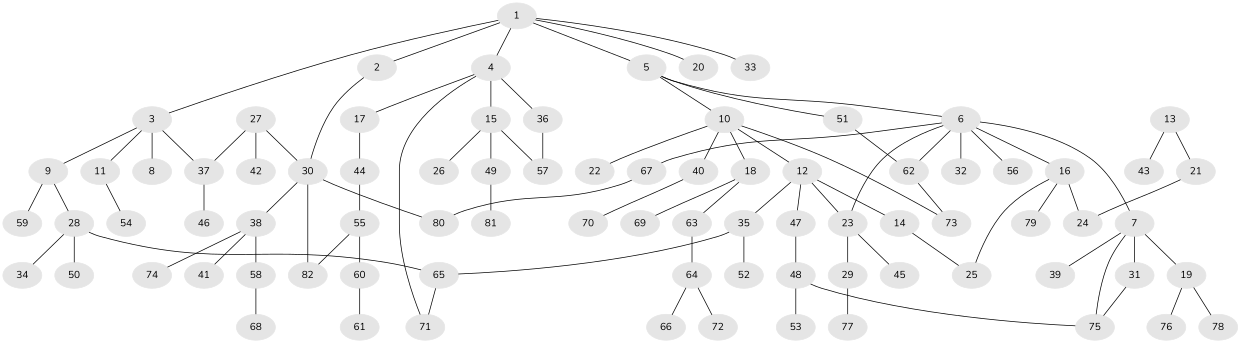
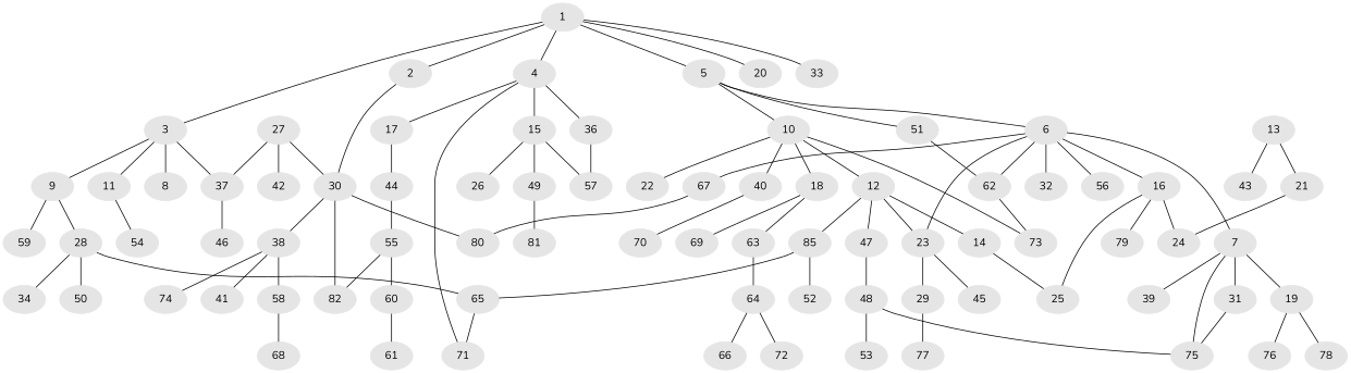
  graph {
    fontname=Nunito
    node [color=gray90 fontname=Nunito style=filled]
    edge [fontname=Nunito]
    1
    2
    3
    4
    5
    20
    33
    30
    8
    9
    11
    37
    15
    17
    36
    71
    6
    10
    51
    27
    42
    28
    59
    54
    46
    13
    21
    43
    26
    49
    57
    44
    7
    16
    23
    32
    56
    62
    67
    12
    18
    22
    40
    73
    19
    31
    39
    75
    25
    24
    79
    29
    45
    80
    76
    78
    34
    50
    65
    14
-   35
+   35 [label=85]
    47
    63
    69
    70
    52
    48
    81
    55
    64
    77
    38
    82
    41
    58
    74
    68
    60
    53
    61
    66
    72
    1 -- 2
    1 -- 3
    1 -- 4
    1 -- 5
    1 -- 20
    1 -- 33
    2 -- 30
    3 -- 8
    3 -- 9
    3 -- 11
    3 -- 37
    4 -- 15
    4 -- 17
    4 -- 36
    4 -- 71
    5 -- 6
    5 -- 10
    5 -- 51
    30 -- 80
    30 -- 38
    30 -- 82
    9 -- 28
    9 -- 59
    11 -- 54
    37 -- 46
    15 -- 26
    15 -- 49
    15 -- 57
    17 -- 44
    36 -- 57
    6 -- 7
    6 -- 16
    6 -- 23
    6 -- 32
    6 -- 56
    6 -- 62
    6 -- 67
    10 -- 12
    10 -- 18
    10 -- 22
    10 -- 40
    10 -- 73
    51 -- 62
    27 -- 30
    27 -- 37
    27 -- 42
    28 -- 34
    28 -- 50
    28 -- 65
    13 -- 21
    13 -- 43
    21 -- 24
    49 -- 81
    44 -- 55
    7 -- 19
    7 -- 31
    7 -- 39
    7 -- 75
    16 -- 25
    16 -- 24
    16 -- 79
    23 -- 29
    23 -- 45
    62 -- 73
    67 -- 80
    12 -- 23
    12 -- 14
    12 -- 35
    12 -- 47
    18 -- 63
    18 -- 69
    40 -- 70
    19 -- 76
    19 -- 78
    31 -- 75
    29 -- 77
    65 -- 71
    14 -- 25
    35 -- 65
    35 -- 52
    47 -- 48
    63 -- 64
    48 -- 75
    48 -- 53
    55 -- 82
    55 -- 60
    64 -- 66
    64 -- 72
    38 -- 41
    38 -- 58
    38 -- 74
    58 -- 68
    60 -- 61
  }
